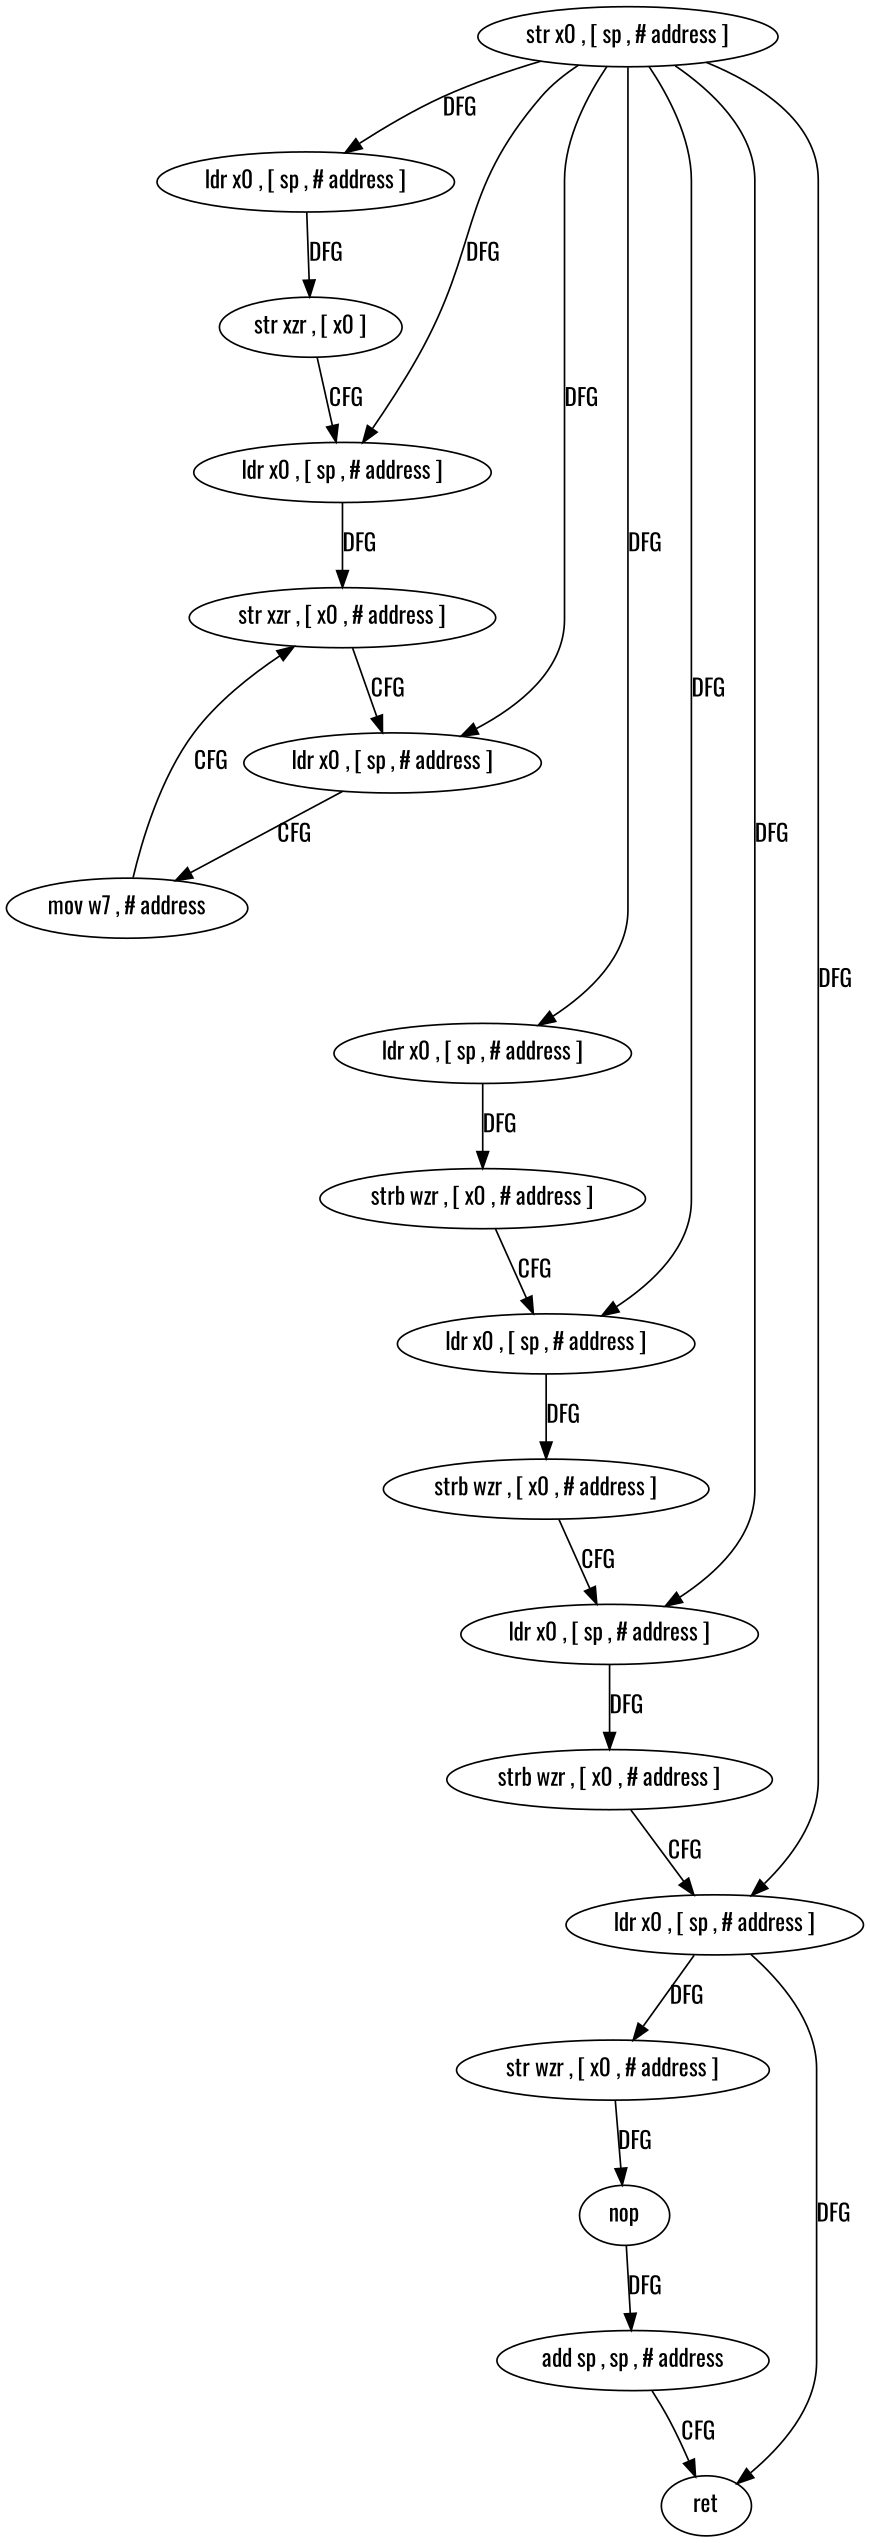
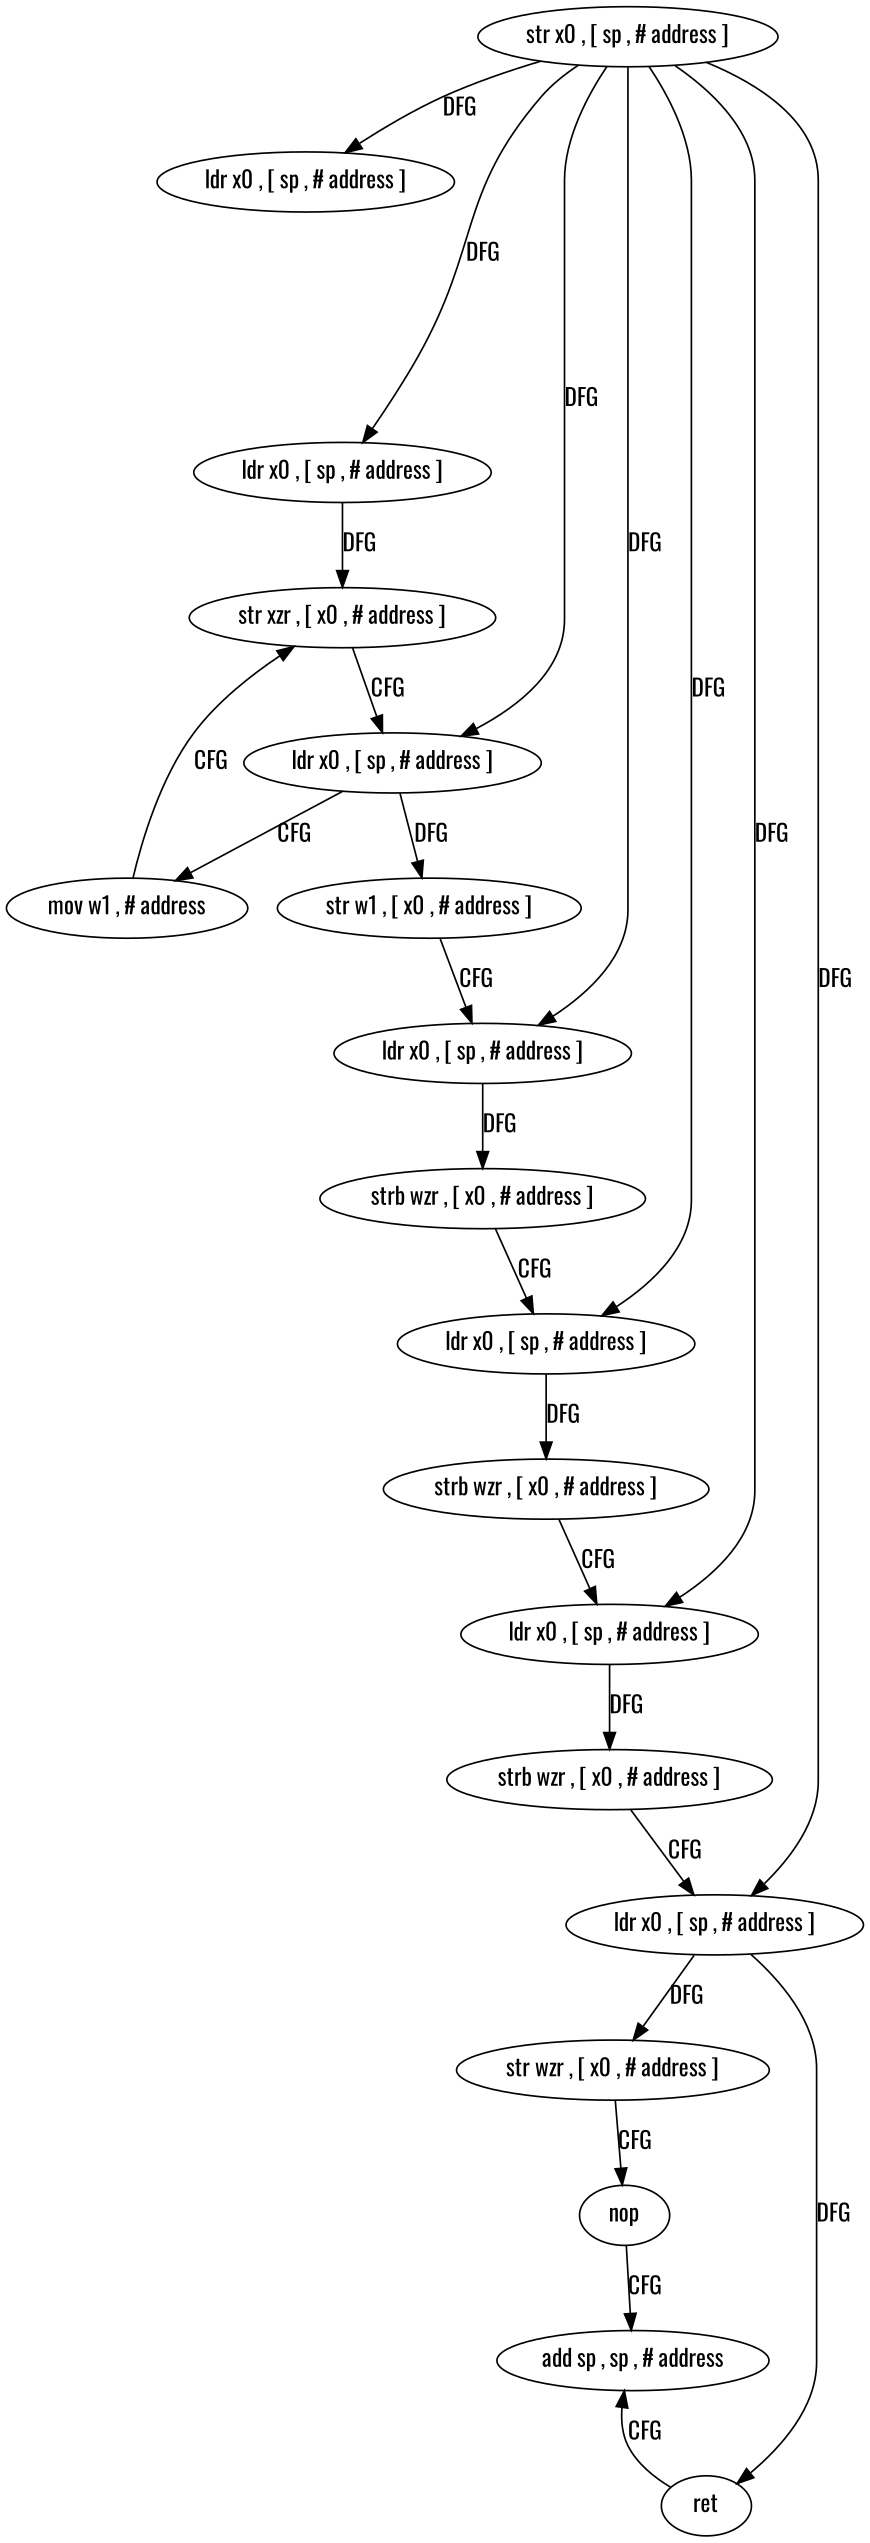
  digraph {
    fontname=Oswald
    node [fontname=Oswald]
    edge [fontname=Oswald]
    n1 [label="str x0 , [ sp , # address ]"]
    n2 [label="ldr x0 , [ sp , # address ]"]
    n3 [label="ldr x0 , [ sp , # address ]"]
    n4 [label="ldr x0 , [ sp , # address ]"]
    n5 [label="ldr x0 , [ sp , # address ]"]
    n6 [label="ldr x0 , [ sp , # address ]"]
    n7 [label="ldr x0 , [ sp , # address ]"]
    n8 [label="ldr x0 , [ sp , # address ]"]
-   n9 [label="str xzr , [ x0 ]"]
    n10 [label="str xzr , [ x0 , # address ]"]
-   n11 [label="mov w7 , # address"]
+   n11 [label="mov w1 , # address"]
+   n12 [label="str w1 , [ x0 , # address ]"]
    n13 [label="strb wzr , [ x0 , # address ]"]
    n14 [label="strb wzr , [ x0 , # address ]"]
    n15 [label="strb wzr , [ x0 , # address ]"]
    n16 [label="str wzr , [ x0 , # address ]"]
    n17 [label=ret]
    n18 [label=nop]
    n19 [label="add sp , sp , # address"]
    n1 -> n2 [label=DFG]
    n1 -> n3 [label=DFG]
    n1 -> n4 [label=DFG]
    n1 -> n5 [label=DFG]
    n1 -> n6 [label=DFG]
    n1 -> n7 [label=DFG]
    n1 -> n8 [label=DFG]
-   n2 -> n9 [label=DFG]
    n3 -> n10 [label=DFG]
    n4 -> n11 [label=CFG]
+   n4 -> n12 [label=DFG]
    n5 -> n13 [label=DFG]
    n6 -> n14 [label=DFG]
    n7 -> n15 [label=DFG]
    n8 -> n16 [label=DFG]
    n8 -> n17 [label=DFG]
-   n9 -> n3 [label=CFG]
    n10 -> n4 [label=CFG]
    n11 -> n10 [label=CFG]
+   n12 -> n5 [label=CFG]
    n13 -> n6 [label=CFG]
    n14 -> n7 [label=CFG]
    n15 -> n8 [label=CFG]
-   n16 -> n18 [label=DFG]
-   n18 -> n19 [label=DFG]
-   n19 -> n17 [label=CFG]
+   n16 -> n18 [label=CFG]
+   n18 -> n19 [label=CFG]
+   n17 -> n19 [label=CFG]
  }
